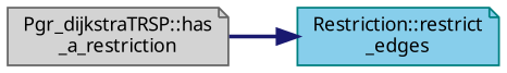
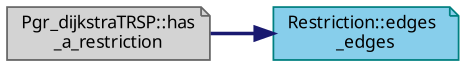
  digraph {
    rankdir=LR
    fontname="Noto Sans"
    node [fontname="Noto Sans" fontsize=10 shape=note style=filled]
    n1 [color=gray40 fillcolor=lightgrey fontcolor=black height=0.2 label="Pgr_dijkstraTRSP::has\l_a_restriction" width=0.4]
-   n2 [color=teal fillcolor=skyblue height=0.2 label="Restriction::restrict\l_edges" width=0.4]
+   n2 [color=teal fillcolor=skyblue height=0.2 label="Restriction::edges\l_edges" width=0.4]
    n1 -> n2 [color=midnightblue fontname="Noto Sans" fontsize=10 labelfontname=Helvetica labelfontsize=10 style=bold]
  }
